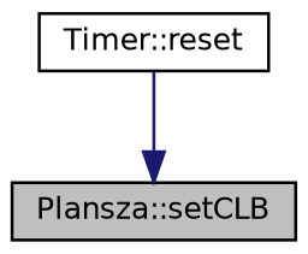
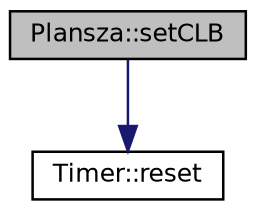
  digraph {
    rankdir=TB
    node [color=black fontname=Helvetica fontsize=10 shape=record style=filled]
    n1 [fillcolor=grey75 fontcolor=black height=0.2 label="Plansza::setCLB" width=0.4]
    n2 [fillcolor=white height=0.2 label="Timer::reset" width=0.4]
-   n2 -> n1 [color=midnightblue fontname=Helvetica fontsize=10 labelfontname=Helvetica labelfontsize=10 style=solid]
+   n1 -> n2 [color=midnightblue fontname=Helvetica fontsize=10 labelfontname=Helvetica labelfontsize=10 style=solid]
  }
